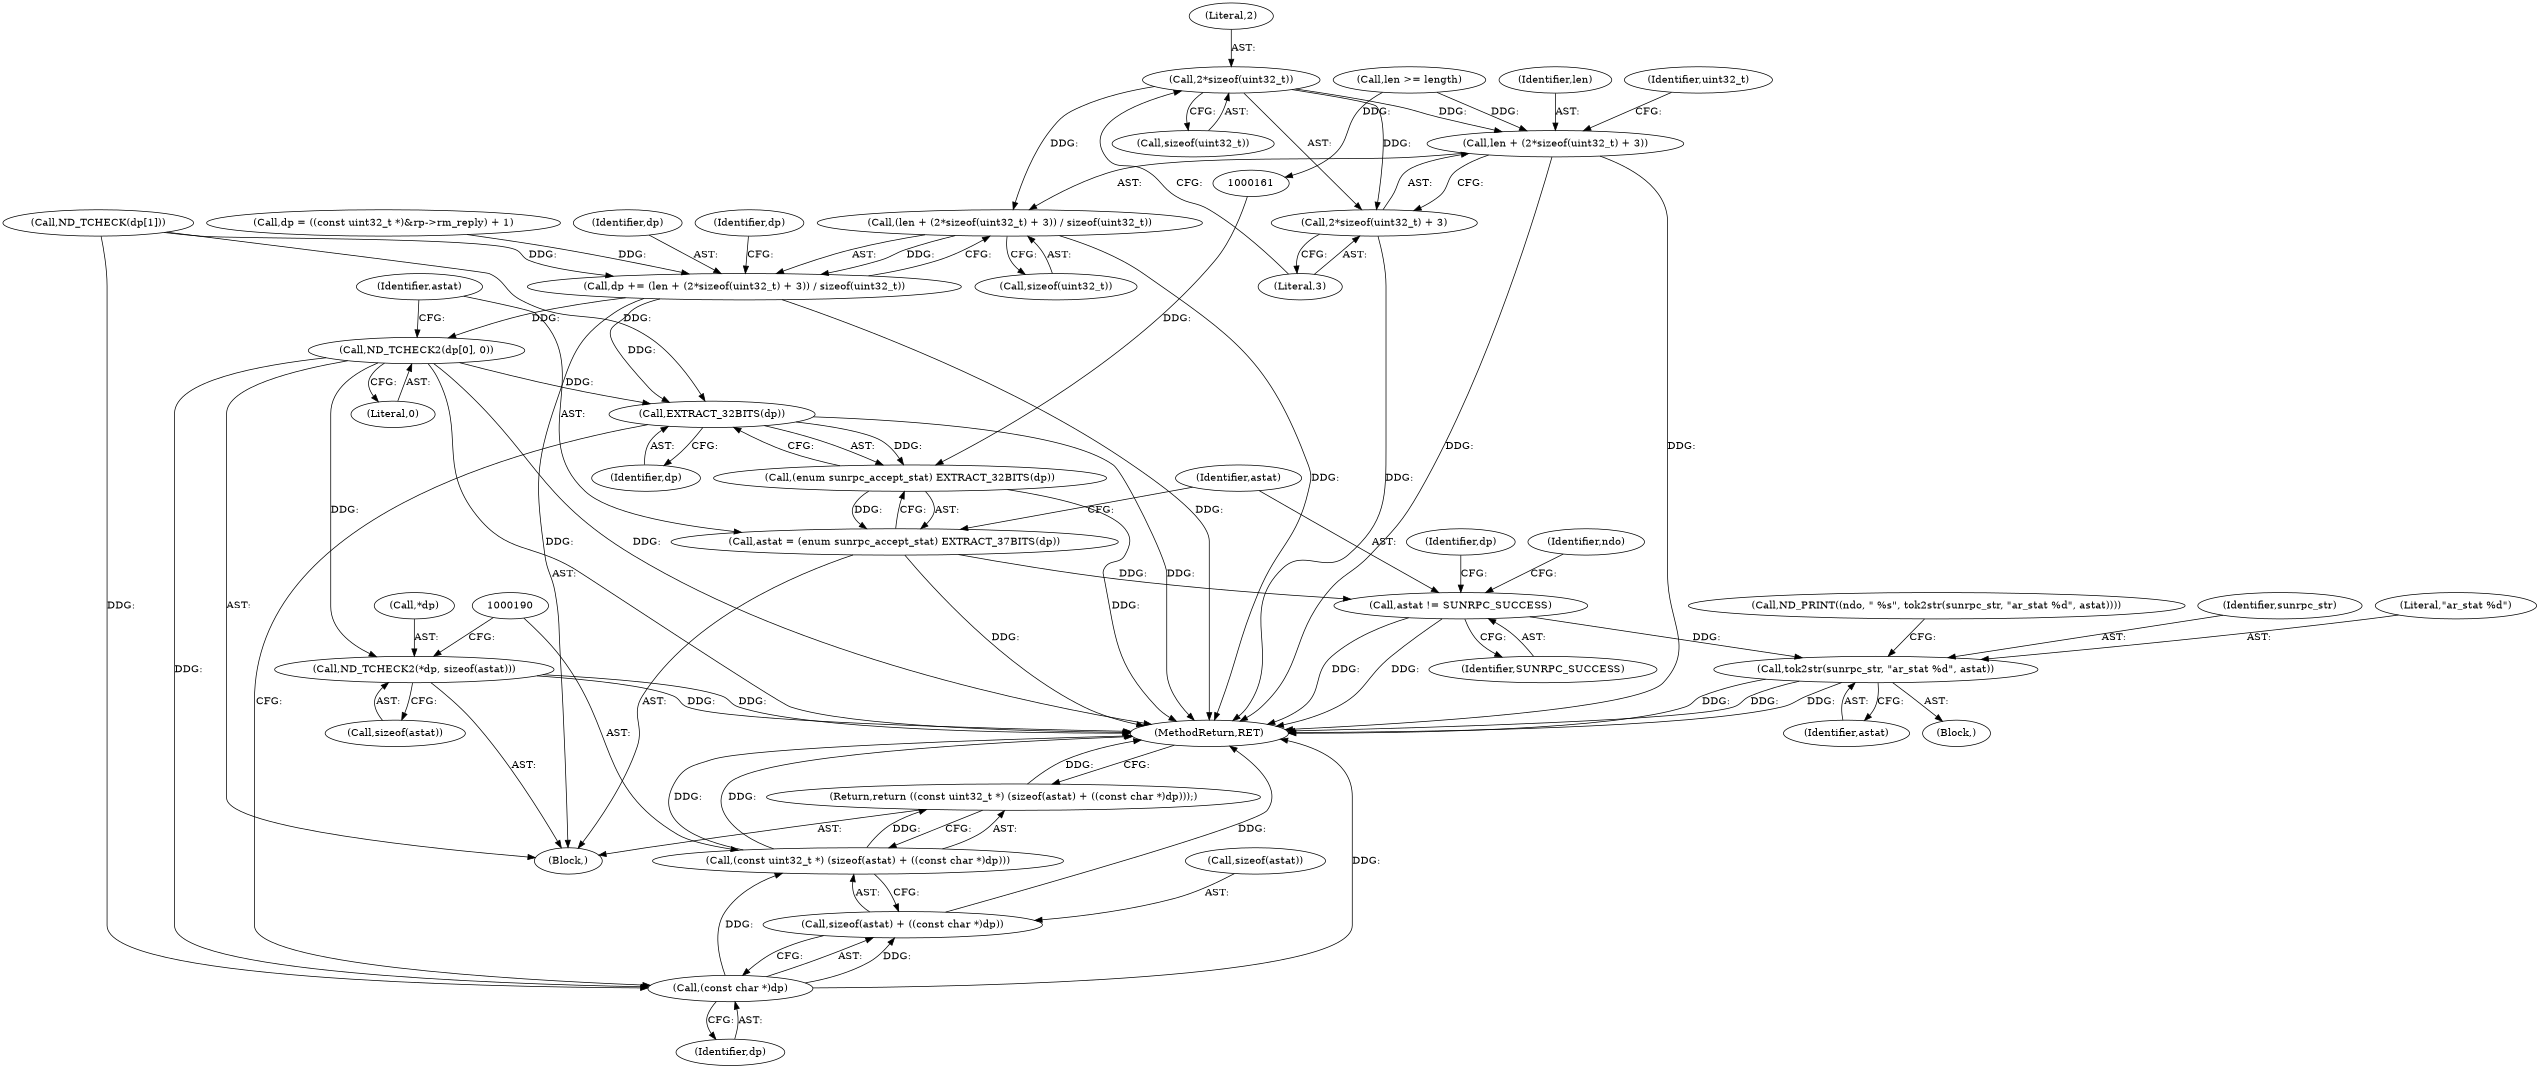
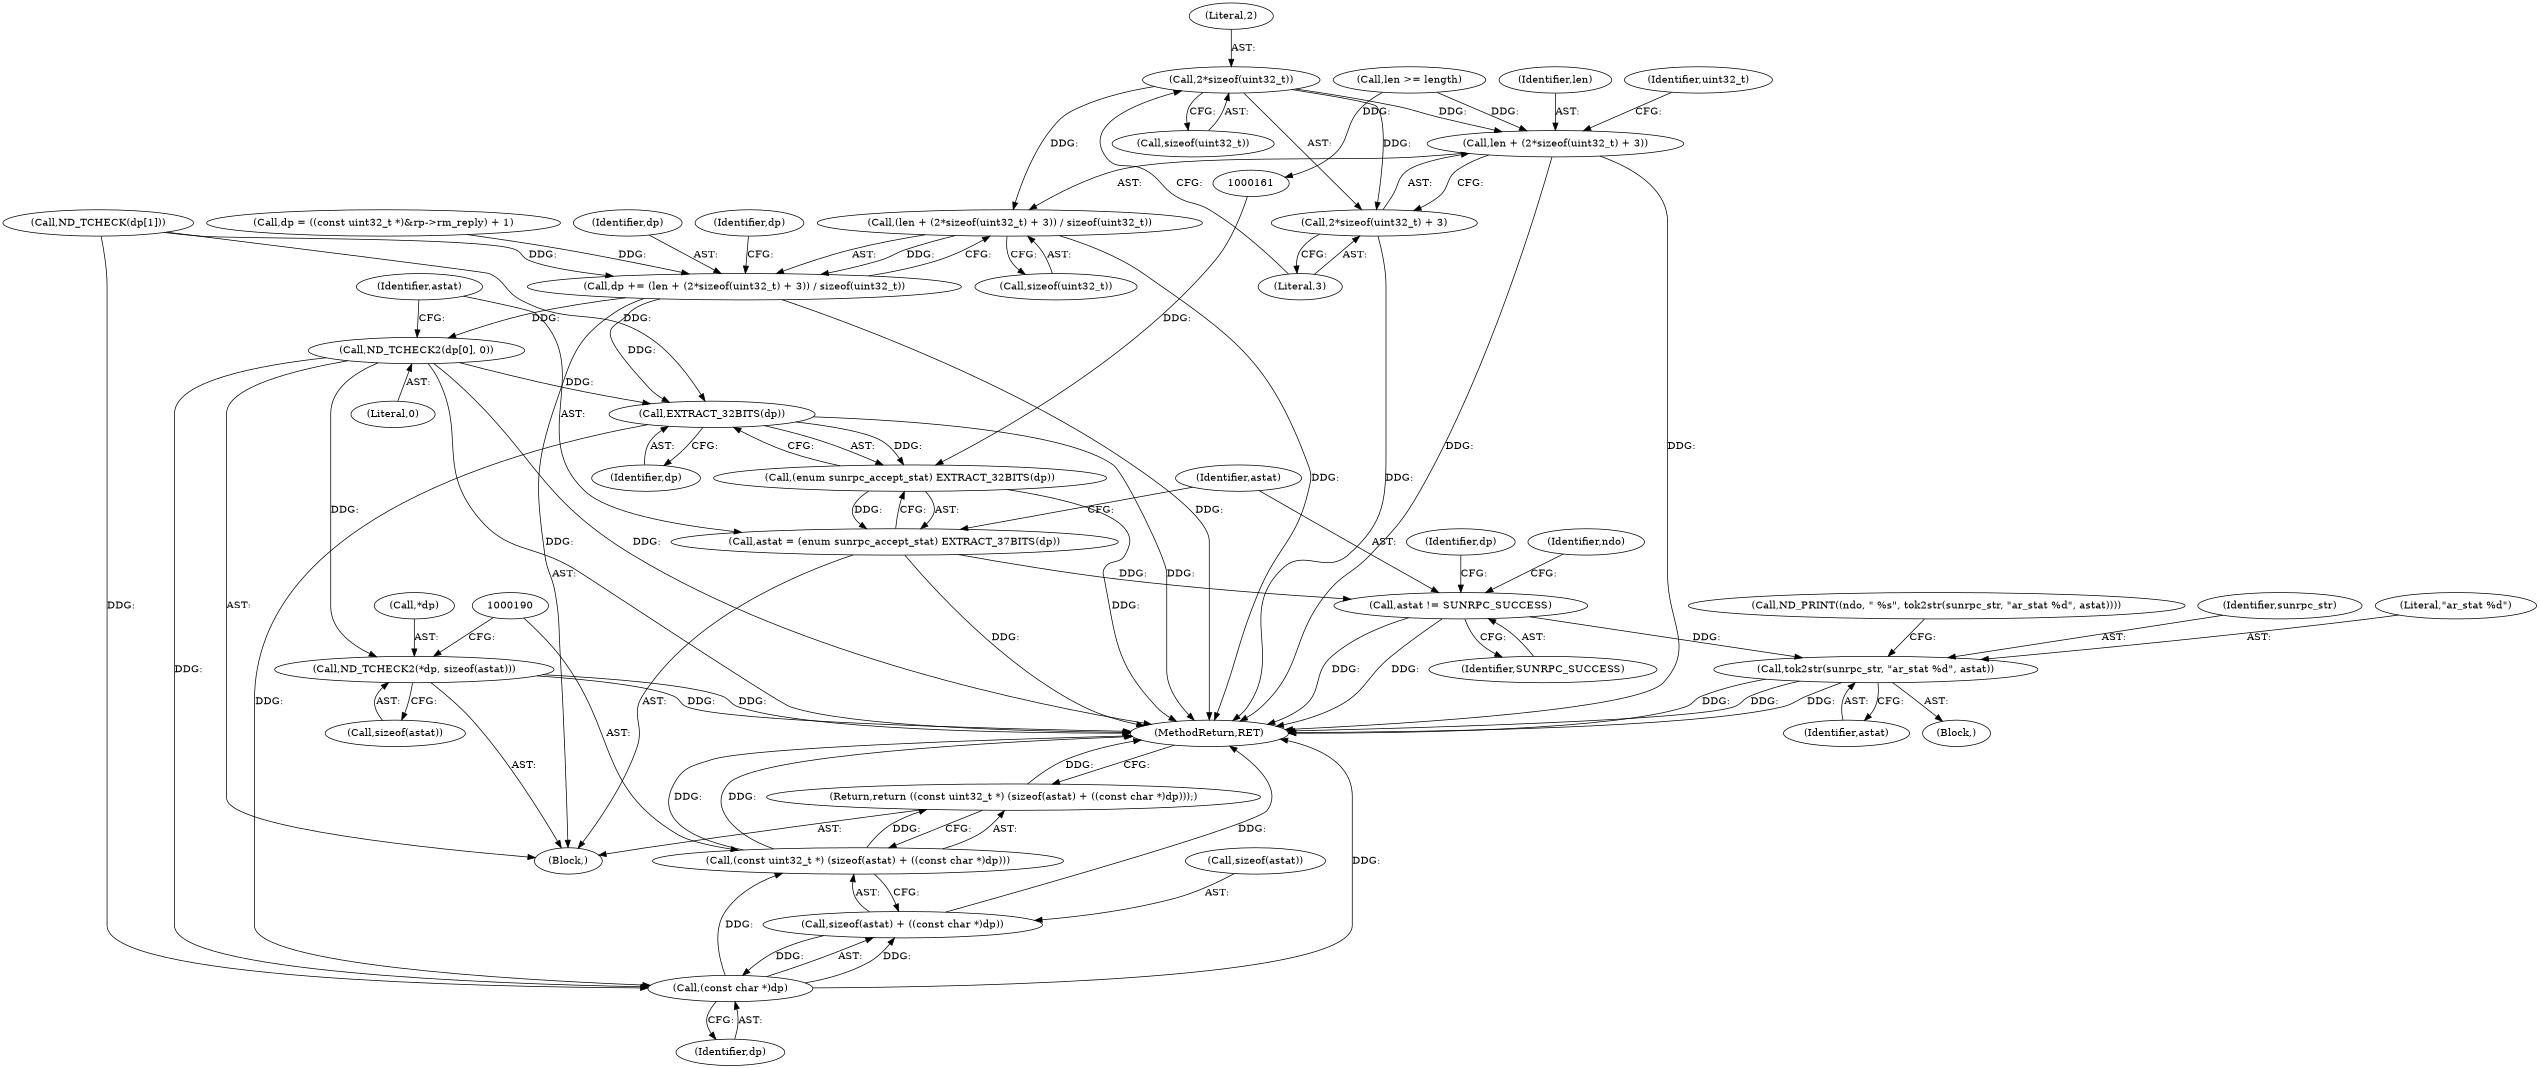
  digraph {
    n1 [label="(Call,2*sizeof(uint32_t))"]
    n2 [label="(Call,(len + (2*sizeof(uint32_t) + 3)) / sizeof(uint32_t))"]
    n3 [label="(Call,len + (2*sizeof(uint32_t) + 3))"]
    n4 [label="(Call,2*sizeof(uint32_t) + 3)"]
    n5 [label="(Call,sizeof(uint32_t))"]
    n6 [label="(Call,dp += (len + (2*sizeof(uint32_t) + 3)) / sizeof(uint32_t))"]
    n7 [label="(MethodReturn,RET)"]
    n8 [label="(Call,sizeof(uint32_t))"]
    n9 [label="(Literal,3)"]
    n10 [label="(Call,ND_TCHECK2(dp[0], 0))"]
    n11 [label="(Call,EXTRACT_32BITS(dp))"]
    n12 [label="(Block,)"]
    n13 [label="(Return,return ((const uint32_t *) (sizeof(astat) + ((const char *)dp)));)"]
    n14 [label="(Call,(const char *)dp)"]
    n15 [label="(Call,ND_TCHECK2(*dp, sizeof(astat)))"]
    n16 [label="(Literal,0)"]
    n17 [label="(Call,(enum sunrpc_accept_stat) EXTRACT_32BITS(dp))"]
    n18 [label="(Identifier,dp)"]
    n19 [label="(Call,(const uint32_t *) (sizeof(astat) + ((const char *)dp)))"]
    n20 [label="(Call,sizeof(astat) + ((const char *)dp))"]
    n21 [label="(Identifier,dp)"]
    n22 [label="(Call,sizeof(astat))"]
    n23 [label="(Call,astat = (enum sunrpc_accept_stat) EXTRACT_37BITS(dp))"]
    n24 [label="(Call,astat != SUNRPC_SUCCESS)"]
    n25 [label="(Call,tok2str(sunrpc_str, \"ar_stat %d\", astat))"]
    n26 [label="(Identifier,SUNRPC_SUCCESS)"]
    n27 [label="(Identifier,astat)"]
    n28 [label="(Block,)"]
    n29 [label="(Identifier,sunrpc_str)"]
    n30 [label="(Identifier,dp)"]
    n31 [label="(Call,ND_TCHECK(dp[1]))"]
    n32 [label="(Identifier,dp)"]
    n33 [label="(Call,len >= length)"]
    1000161
    n35 [label="(Literal,\"ar_stat %d\")"]
    n36 [label="(Call,dp = ((const uint32_t *)&rp->rm_reply) + 1)"]
    n37 [label="(Call,sizeof(astat))"]
    n38 [label="(Literal,2)"]
    n39 [label="(Call,ND_PRINT((ndo, \" %s\", tok2str(sunrpc_str, \"ar_stat %d\", astat))))"]
    n40 [label="(Identifier,dp)"]
    n41 [label="(Call,*dp)"]
    n42 [label="(Identifier,uint32_t)"]
    n43 [label="(Identifier,ndo)"]
    n44 [label="(Identifier,astat)"]
    n45 [label="(Identifier,astat)"]
    n46 [label="(Identifier,len)"]
    1000190
    n1 -> n2 [label="DDG: "]
    n1 -> n3 [label="DDG: "]
    n1 -> n4 [label="AST: "]
    n1 -> n4 [label="DDG: "]
    n1 -> n5 [label="CFG: "]
    n2 -> n6 [label="AST: "]
    n2 -> n6 [label="DDG: "]
    n2 -> n7 [label="DDG: "]
    n2 -> n8 [label="CFG: "]
    n3 -> n2 [label="AST: "]
    n3 -> n4 [label="CFG: "]
    n3 -> n7 [label="DDG: "]
    n3 -> n7 [label="DDG: "]
    n4 -> n3 [label="AST: "]
    n4 -> n7 [label="DDG: "]
    n4 -> n9 [label="CFG: "]
    n5 -> n1 [label="AST: "]
    n6 -> n2 [label="CFG: "]
    n6 -> n7 [label="DDG: "]
    n6 -> n10 [label="DDG: "]
    n6 -> n11 [label="DDG: "]
    n6 -> n12 [label="AST: "]
    n7 -> n13 [label="CFG: "]
    n8 -> n2 [label="AST: "]
    n9 -> n1 [label="CFG: "]
    n9 -> n4 [label="AST: "]
    n10 -> n7 [label="DDG: "]
    n10 -> n7 [label="DDG: "]
    n10 -> n11 [label="DDG: "]
    n10 -> n12 [label="AST: "]
    n10 -> n14 [label="DDG: "]
    n10 -> n15 [label="DDG: "]
-   n10 -> n16 [label="CFG: "]
    n11 -> n7 [label="DDG: "]
-   n11 -> n14 [label="CFG: "]
+   n11 -> n14 [label="DDG: "]
    n11 -> n17 [label="AST: "]
    n11 -> n17 [label="DDG: "]
    n11 -> n18 [label="CFG: "]
    n13 -> n7 [label="DDG: "]
    n13 -> n12 [label="AST: "]
    n13 -> n19 [label="CFG: "]
    n14 -> n7 [label="DDG: "]
    n14 -> n19 [label="DDG: "]
    n14 -> n20 [label="AST: "]
    n14 -> n20 [label="DDG: "]
    n14 -> n21 [label="CFG: "]
    n15 -> n7 [label="DDG: "]
    n15 -> n7 [label="DDG: "]
    n15 -> n12 [label="AST: "]
    n15 -> n22 [label="CFG: "]
    n16 -> n10 [label="AST: "]
    n17 -> n7 [label="DDG: "]
    n17 -> n11 [label="CFG: "]
    n17 -> n23 [label="AST: "]
    n17 -> n23 [label="DDG: "]
    n18 -> n11 [label="AST: "]
    n19 -> n7 [label="DDG: "]
    n19 -> n7 [label="DDG: "]
    n19 -> n13 [label="AST: "]
    n19 -> n13 [label="DDG: "]
    n19 -> n20 [label="CFG: "]
    n20 -> n7 [label="DDG: "]
-   n20 -> n14 [label="CFG: "]
+   n20 -> n14 [label="DDG: "]
    n20 -> n19 [label="AST: "]
    n21 -> n14 [label="AST: "]
    n22 -> n15 [label="AST: "]
    n23 -> n7 [label="DDG: "]
    n23 -> n12 [label="AST: "]
    n23 -> n17 [label="CFG: "]
    n23 -> n24 [label="DDG: "]
    n24 -> n7 [label="DDG: "]
    n24 -> n7 [label="DDG: "]
    n24 -> n25 [label="DDG: "]
    n24 -> n26 [label="CFG: "]
    n25 -> n7 [label="DDG: "]
    n25 -> n7 [label="DDG: "]
    n25 -> n7 [label="DDG: "]
    n25 -> n27 [label="CFG: "]
    n25 -> n28 [label="AST: "]
    n26 -> n24 [label="AST: "]
    n27 -> n25 [label="AST: "]
    n29 -> n25 [label="AST: "]
    n30 -> n6 [label="AST: "]
    n31 -> n6 [label="DDG: "]
    n31 -> n11 [label="DDG: "]
    n31 -> n14 [label="DDG: "]
    n32 -> n6 [label="CFG: "]
    n33 -> n3 [label="DDG: "]
    n33 -> 1000161 [label="DDG: "]
    1000161 -> n17 [label="DDG: "]
    n35 -> n25 [label="AST: "]
    n36 -> n6 [label="DDG: "]
    n37 -> n20 [label="AST: "]
    n38 -> n1 [label="AST: "]
    n39 -> n25 [label="CFG: "]
    n40 -> n24 [label="CFG: "]
    n41 -> n15 [label="AST: "]
    n42 -> n3 [label="CFG: "]
    n43 -> n24 [label="CFG: "]
    n44 -> n10 [label="CFG: "]
    n44 -> n23 [label="AST: "]
    n45 -> n23 [label="CFG: "]
    n45 -> n24 [label="AST: "]
    n46 -> n3 [label="AST: "]
    1000190 -> n15 [label="CFG: "]
    1000190 -> n19 [label="AST: "]
  }
